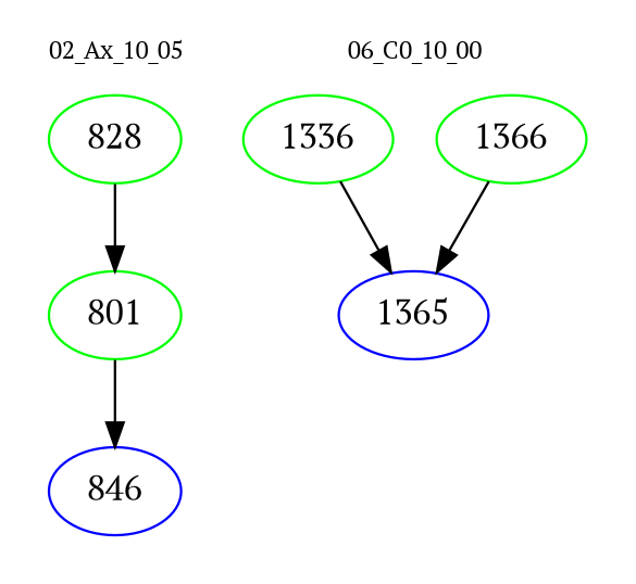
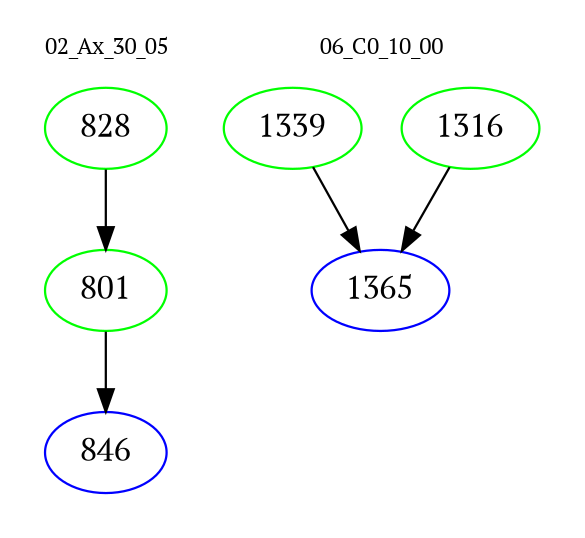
  digraph {
    fontname="PT Serif"
    node [color=green fontname="PT Serif"]
    edge [color=black fontname="PT Serif"]
    n1 [label=828]
    n2 [label=801]
    n3 [color=blue label=846]
-   n4 [label=1366]
-   n5 [label=1336]
+   n4 [label=1316]
+   n5 [label=1339]
    n6 [color=blue label=1365]
    subgraph cluster_1 {
      color=white
      fontsize=10
-     label="02_Ax_10_05"
+     label="02_Ax_30_05"
      n1
      n2
      n3
    }
    subgraph cluster_2 {
      color=white
      fontsize=10
      label="06_C0_10_00"
      n4
      n5
      n6
    }
    n1 -> n2
    n2 -> n3
    n4 -> n6
    n5 -> n6
  }
